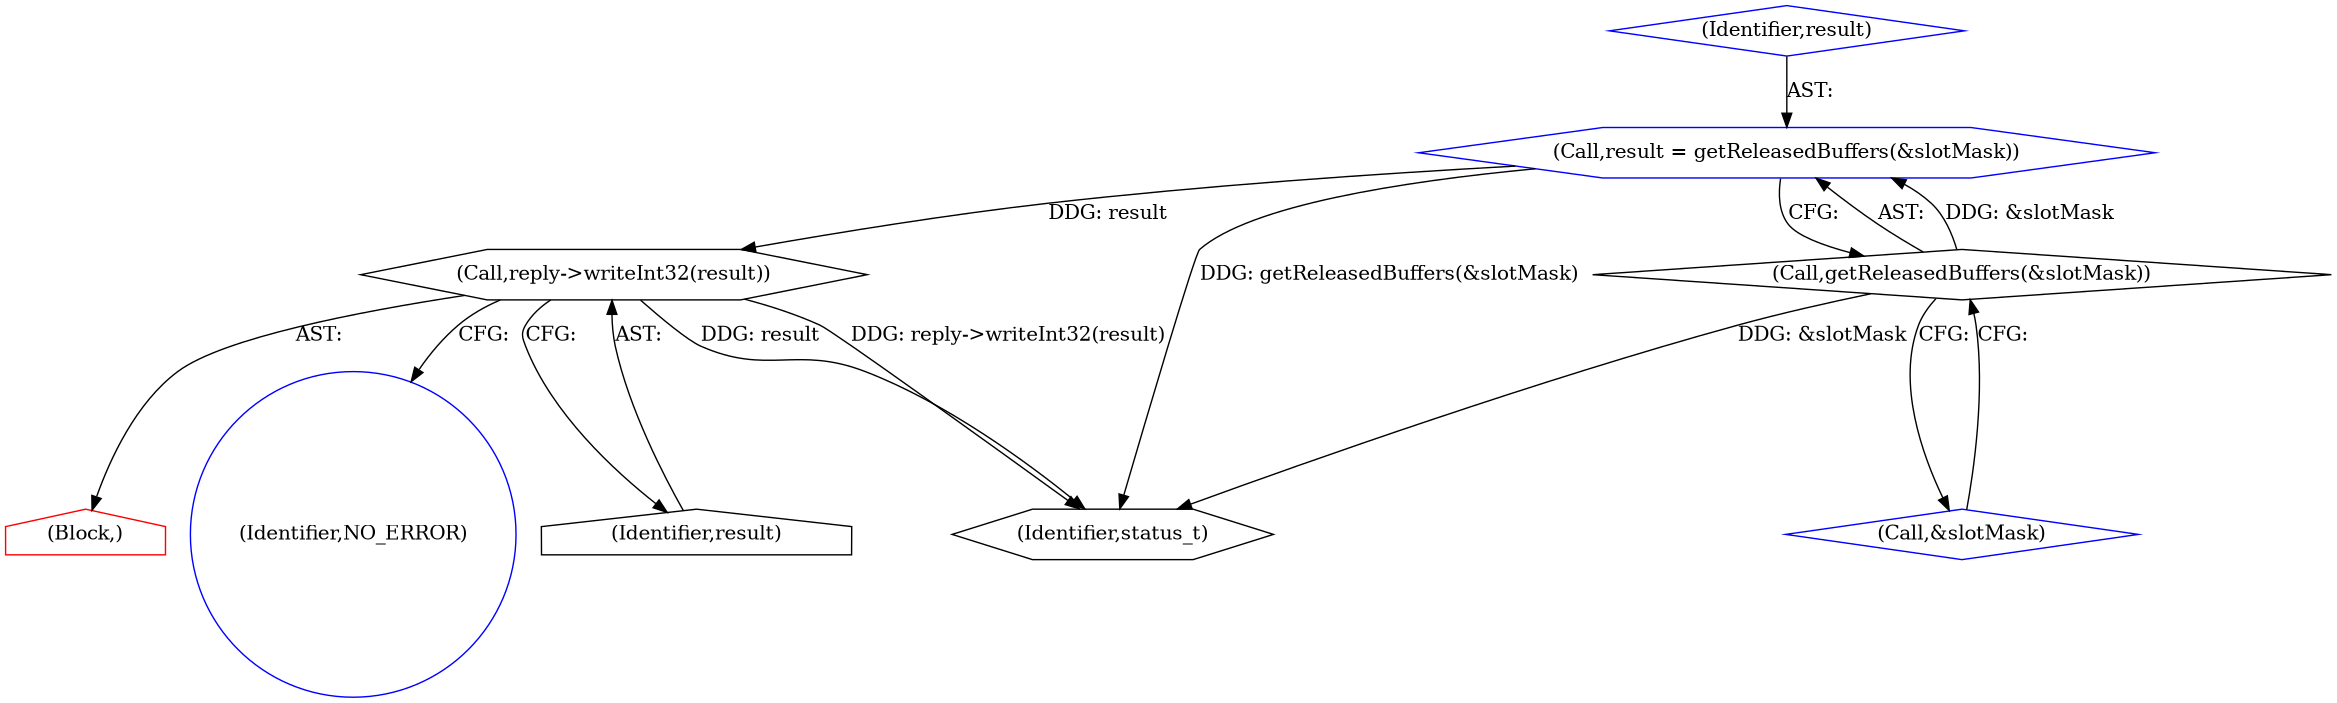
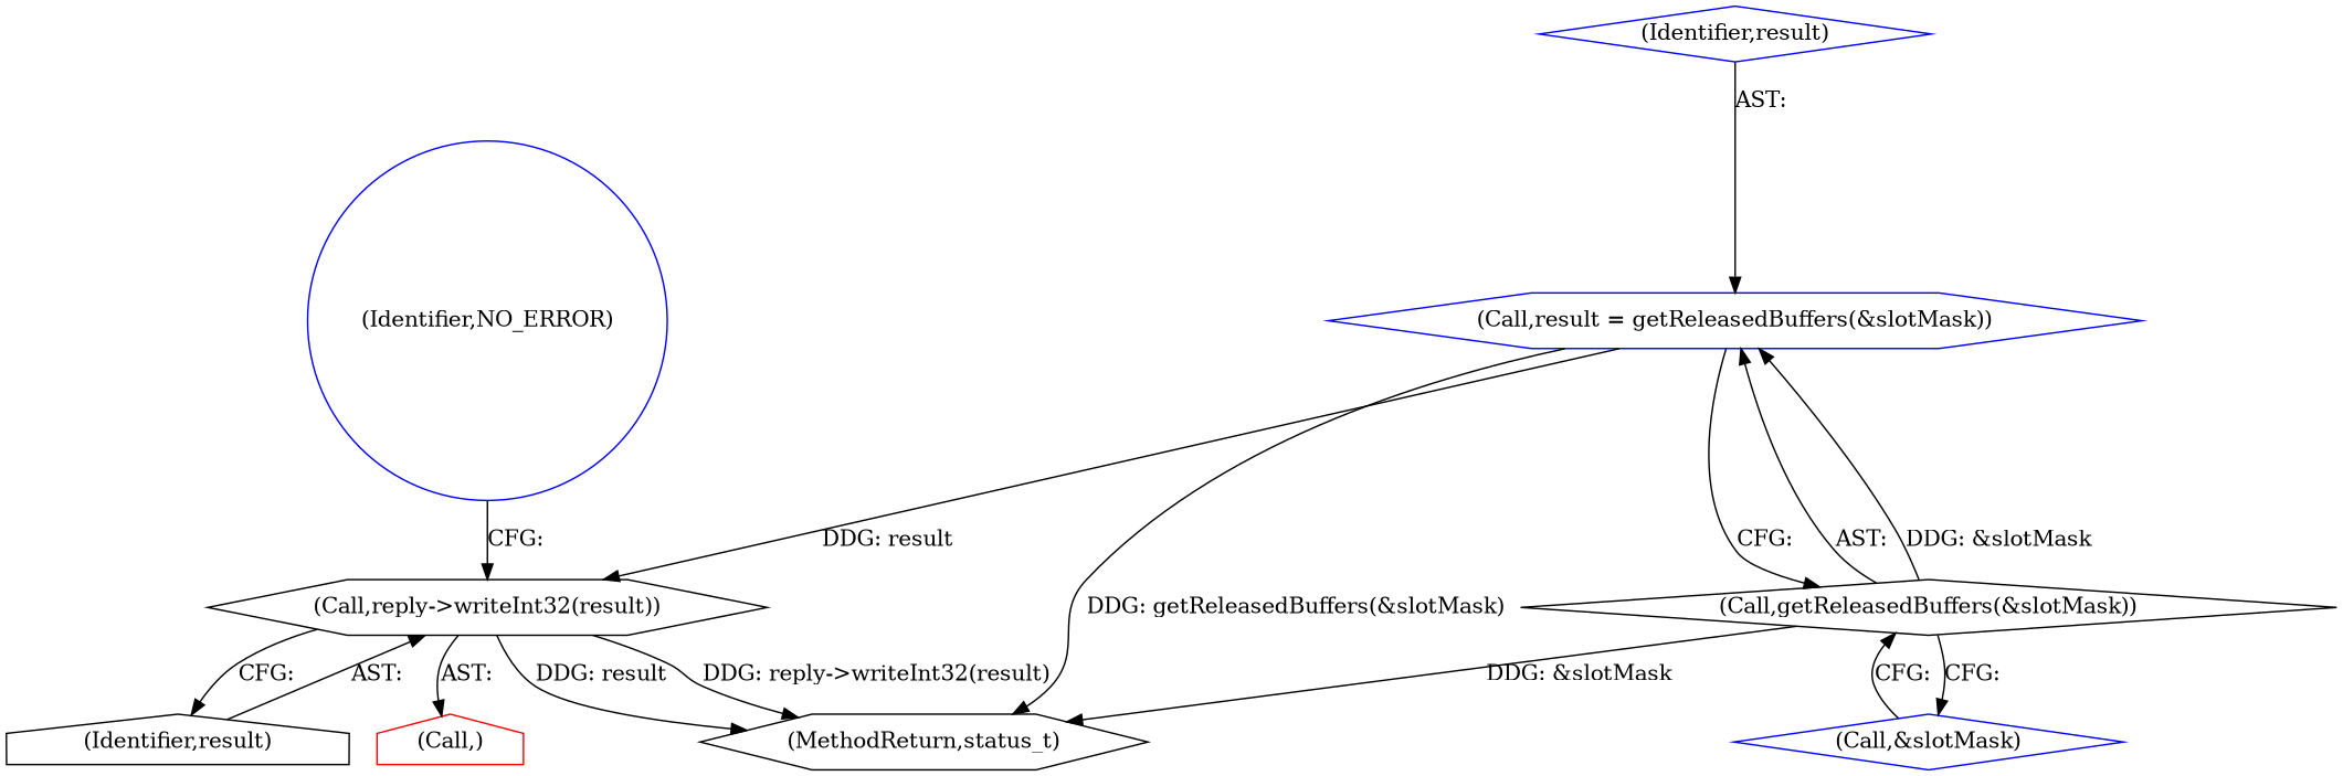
  digraph {
    node [color=black shape=hexagon]
    n1 [label="(Call,reply->writeInt32(result))"]
    n2 [label="(Identifier,result)" shape=house]
-   n3 [label="(Identifier,status_t)"]
-   n4 [color=red label="(Block,)" shape=house]
+   n3 [label="(MethodReturn,status_t)"]
+   n4 [color=red label="(Call,)" shape=house]
    n5 [color=blue label="(Call,result = getReleasedBuffers(&slotMask))"]
    n6 [label="(Call,getReleasedBuffers(&slotMask))" shape=diamond]
    n7 [color=blue label="(Call,&slotMask)" shape=diamond]
    n8 [color=blue label="(Identifier,result)" shape=diamond]
    n9 [color=blue label="(Identifier,NO_ERROR)" shape=circle]
    n1 -> n2 [label="CFG: "]
    n1 -> n3 [label="DDG: result"]
    n1 -> n3 [label="DDG: reply->writeInt32(result)"]
    n1 -> n4 [label="AST: "]
    n2 -> n1 [label="AST: "]
    n5 -> n1 [label="DDG: result"]
    n5 -> n3 [label="DDG: getReleasedBuffers(&slotMask)"]
    n5 -> n6 [label="CFG: "]
    n6 -> n3 [label="DDG: &slotMask"]
    n6 -> n5 [label="AST: "]
    n6 -> n5 [label="DDG: &slotMask"]
    n6 -> n7 [label="CFG: "]
    n7 -> n6 [label="CFG: "]
    n8 -> n5 [label="AST: "]
-   n1 -> n9 [label="CFG: "]
+   n9 -> n1 [label="CFG: "]
  }
